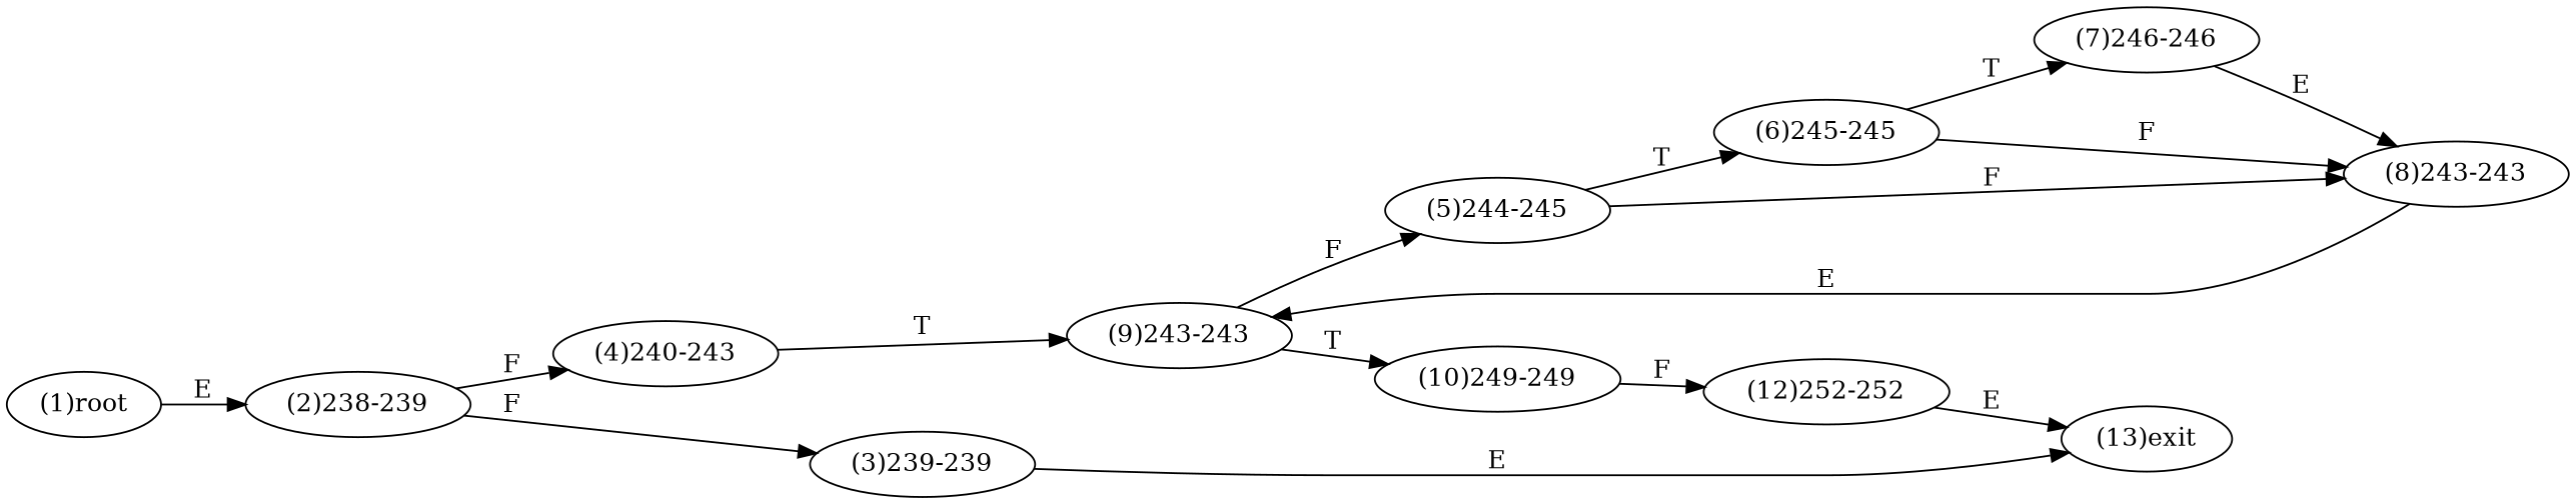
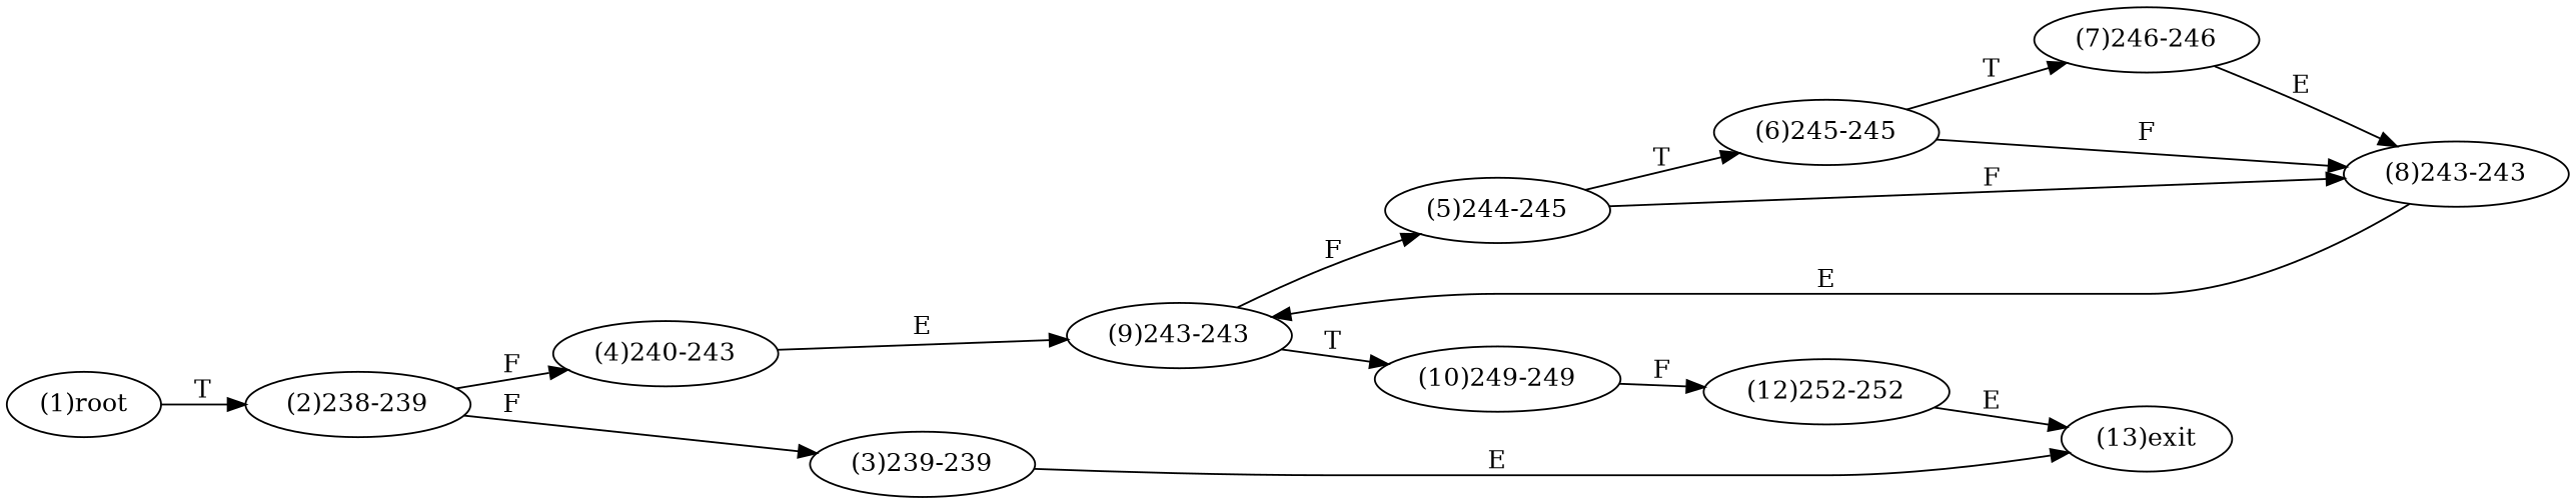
  digraph {
    rankdir=LR
    n1 [label="(1)root"]
    n2 [label="(2)238-239"]
    n3 [label="(3)239-239"]
    n4 [label="(4)240-243"]
    n5 [label="(13)exit"]
    n6 [label="(9)243-243"]
    n7 [label="(5)244-245"]
    n8 [label="(10)249-249"]
    n9 [label="(6)245-245"]
    n10 [label="(8)243-243"]
    n11 [label="(7)246-246"]
    n12 [label="(12)252-252"]
-   n1 -> n2 [label=E]
+   n1 -> n2 [label=T]
    n2 -> n3 [label=F]
    n2 -> n4 [label=F]
    n3 -> n5 [label=E]
-   n4 -> n6 [label=T]
+   n4 -> n6 [label=E]
    n6 -> n7 [label=F]
    n6 -> n8 [label=T]
    n7 -> n9 [label=T]
    n7 -> n10 [label=F]
    n8 -> n12 [label=F]
    n9 -> n10 [label=F]
    n9 -> n11 [label=T]
    n10 -> n6 [label=E]
    n11 -> n10 [label=E]
    n12 -> n5 [label=E]
  }
